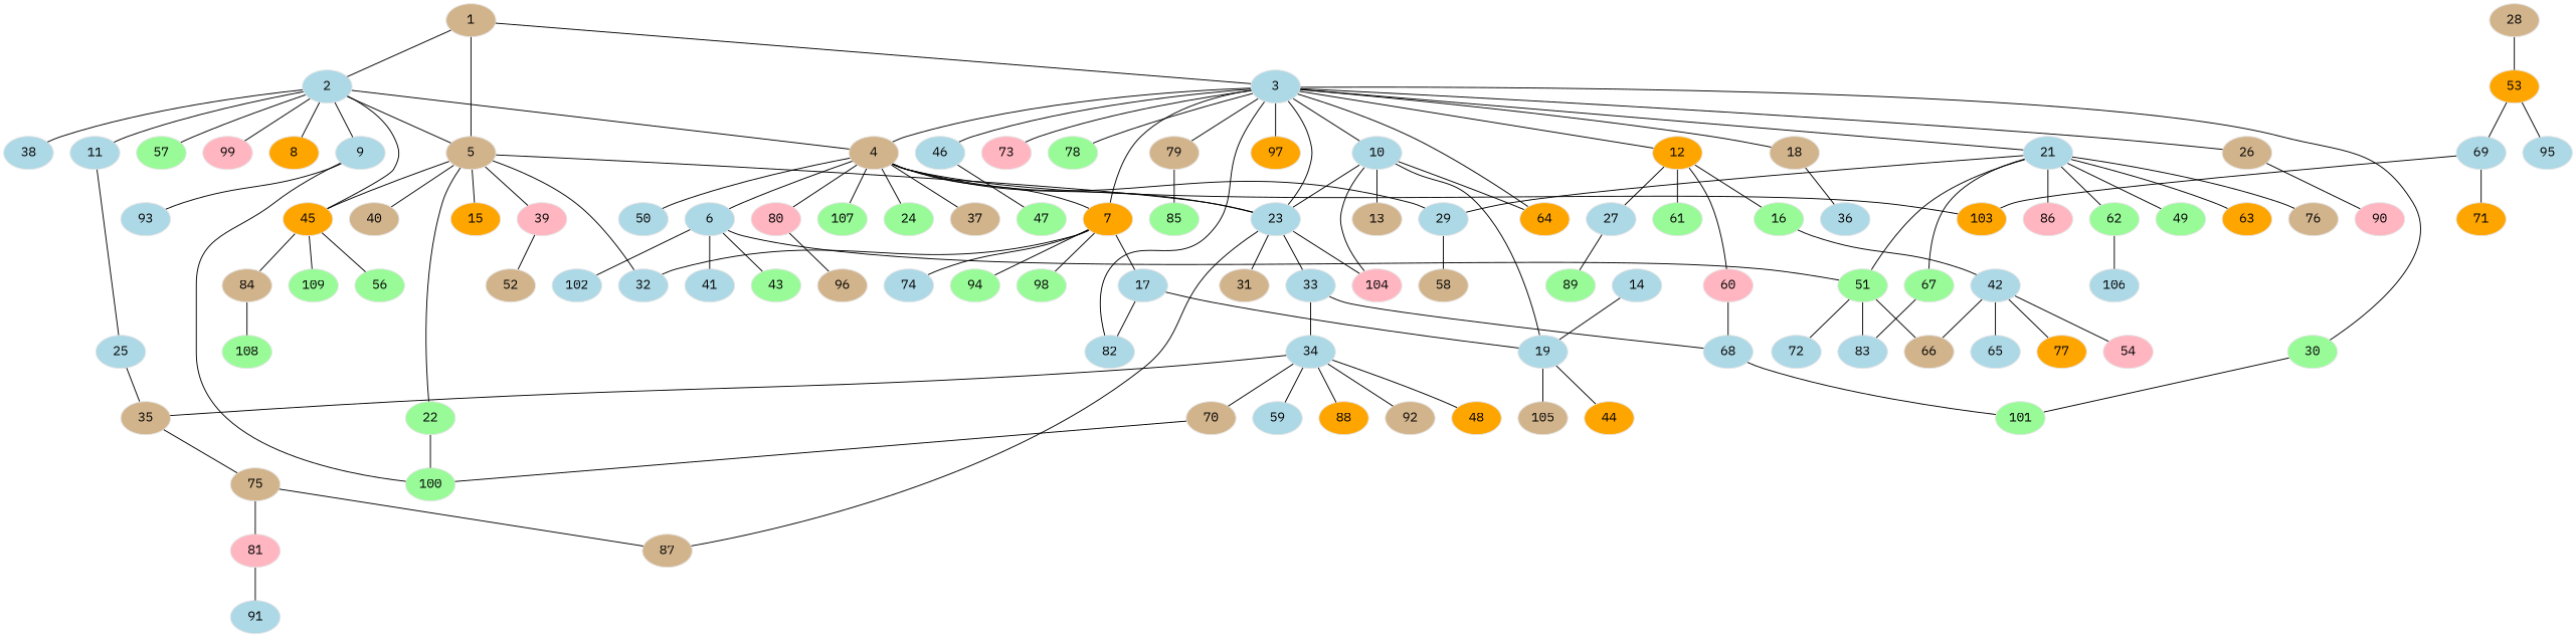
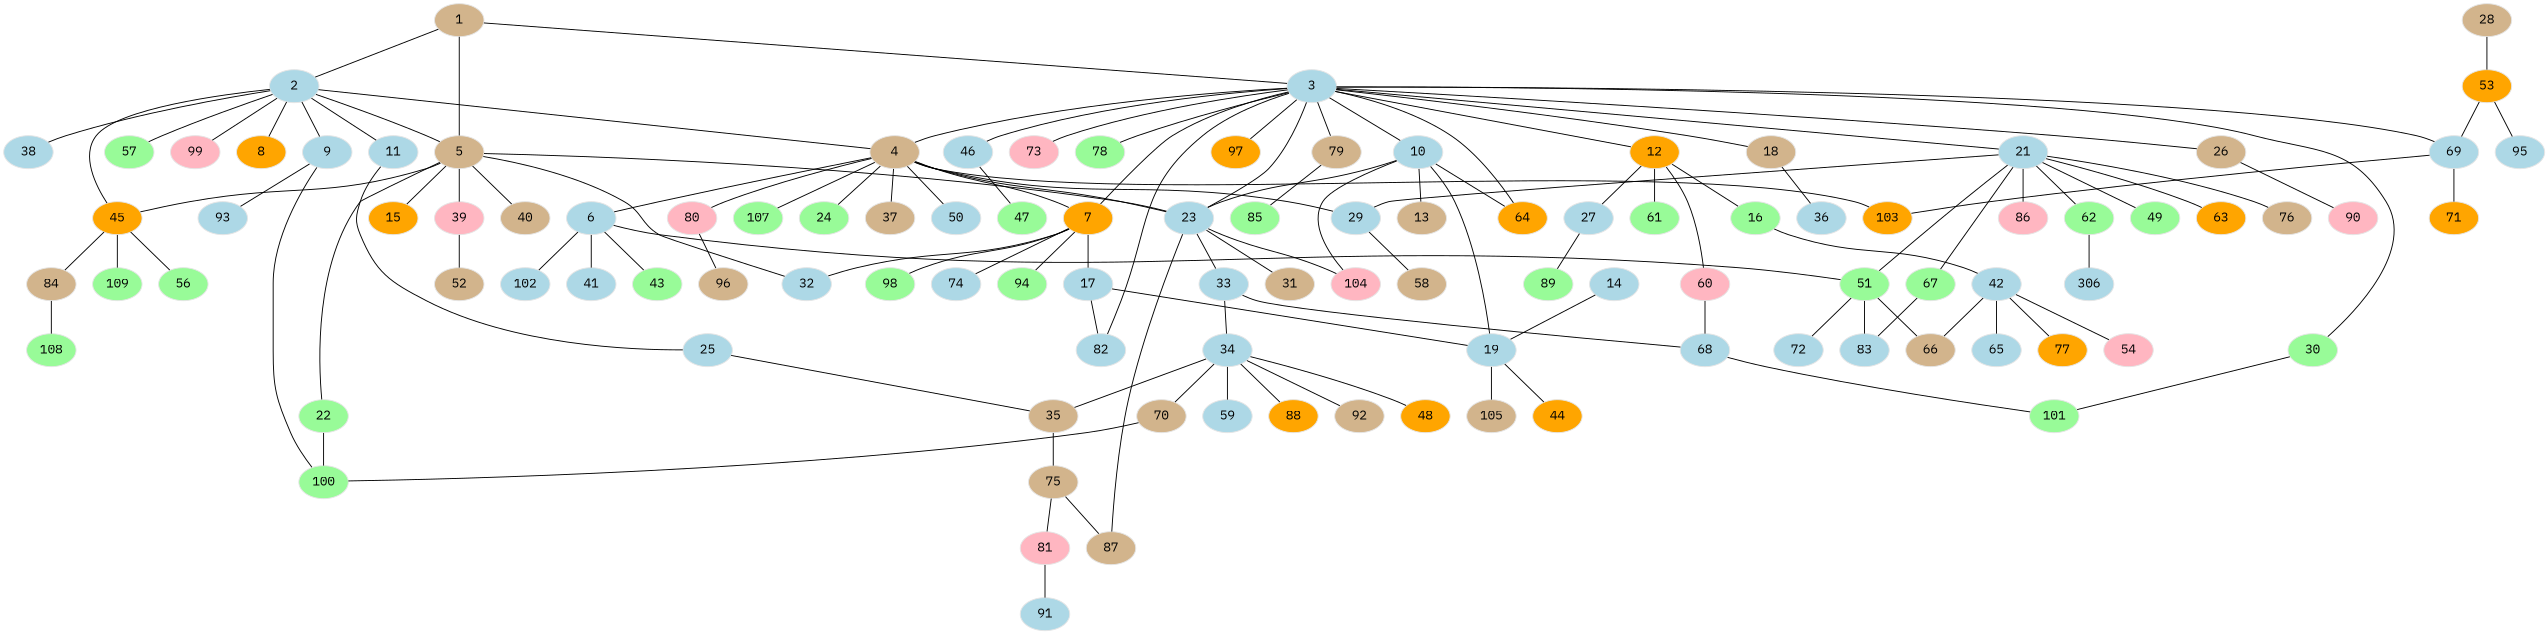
  graph {
    fontname="IBM Plex Mono"
    node [color=gray90 fillcolor=lightblue fontname="IBM Plex Mono" style=filled]
    edge [fontname="IBM Plex Mono"]
    1 [fillcolor=tan]
    2
    3
    5 [fillcolor=tan]
    4 [fillcolor=tan]
    8 [fillcolor=orange]
    9
    11
    38
    45 [fillcolor=orange]
    57 [fillcolor=palegreen]
    99 [fillcolor=lightpink]
    7 [fillcolor=orange]
    10
    12 [fillcolor=orange]
    18 [fillcolor=tan]
    21
    23
    26 [fillcolor=tan]
    30 [fillcolor=palegreen]
    46
    64 [fillcolor=orange]
    69
    73 [fillcolor=lightpink]
    78 [fillcolor=palegreen]
    79 [fillcolor=tan]
    82
    97 [fillcolor=orange]
    15 [fillcolor=orange]
    22 [fillcolor=palegreen]
    32
    39 [fillcolor=lightpink]
    40 [fillcolor=tan]
    6
    24 [fillcolor=palegreen]
    29
    37 [fillcolor=tan]
    50
    80 [fillcolor=lightpink]
    103 [fillcolor=orange]
    107 [fillcolor=palegreen]
    93
    100 [fillcolor=palegreen]
    25
    14
    19
    56 [fillcolor=palegreen]
    84 [fillcolor=tan]
    109 [fillcolor=palegreen]
    17
    74
    94 [fillcolor=palegreen]
    98 [fillcolor=palegreen]
    13 [fillcolor=tan]
    104 [fillcolor=lightpink]
    16 [fillcolor=palegreen]
    27
    60 [fillcolor=lightpink]
    61 [fillcolor=palegreen]
    36
    51 [fillcolor=palegreen]
    49 [fillcolor=palegreen]
    62 [fillcolor=palegreen]
    63 [fillcolor=orange]
    67 [fillcolor=palegreen]
    76 [fillcolor=tan]
    86 [fillcolor=lightpink]
    31 [fillcolor=tan]
    33
    87 [fillcolor=tan]
    90 [fillcolor=lightpink]
    101 [fillcolor=palegreen]
    47 [fillcolor=palegreen]
    71 [fillcolor=orange]
    85 [fillcolor=palegreen]
    41
    43 [fillcolor=palegreen]
    102
    58 [fillcolor=tan]
    96 [fillcolor=tan]
    52 [fillcolor=tan]
    66 [fillcolor=tan]
    72
    83
    44 [fillcolor=orange]
    105 [fillcolor=tan]
    35 [fillcolor=tan]
    42
    89 [fillcolor=palegreen]
    68
    54 [fillcolor=lightpink]
    65
    77 [fillcolor=orange]
    28 [fillcolor=tan]
    53 [fillcolor=orange]
-   106
+   106 [label=306]
    34
    75 [fillcolor=tan]
    95
    48 [fillcolor=orange]
    59
    70 [fillcolor=tan]
    88 [fillcolor=orange]
    92 [fillcolor=tan]
    81 [fillcolor=lightpink]
    108 [fillcolor=palegreen]
    91
    1 -- 2
    1 -- 3
    1 -- 5
    2 -- 5
    2 -- 4
    2 -- 8
    2 -- 9
    2 -- 11
    2 -- 38
    2 -- 45
    2 -- 57
    2 -- 99
    3 -- 4
    3 -- 7
    3 -- 10
    3 -- 12
    3 -- 18
    3 -- 21
    3 -- 23
    3 -- 26
    3 -- 30
    3 -- 46
    3 -- 64
+   3 -- 69
    3 -- 73
    3 -- 78
    3 -- 79
    3 -- 82
    3 -- 97
    5 -- 45
    5 -- 23
    5 -- 15
    5 -- 22
    5 -- 32
    5 -- 39
    5 -- 40
    4 -- 7
    4 -- 23
    4 -- 6
    4 -- 24
    4 -- 29
    4 -- 37
    4 -- 50
    4 -- 80
    4 -- 103
    4 -- 107
    9 -- 93
    9 -- 100
    11 -- 25
    45 -- 56
    45 -- 84
    45 -- 109
    7 -- 32
    7 -- 17
    7 -- 74
    7 -- 94
    7 -- 98
    10 -- 23
    10 -- 64
    10 -- 19
    10 -- 13
    10 -- 104
    12 -- 16
    12 -- 27
    12 -- 60
    12 -- 61
    18 -- 36
    21 -- 29
    21 -- 51
    21 -- 49
    21 -- 62
    21 -- 63
    21 -- 67
    21 -- 76
    21 -- 86
    23 -- 104
    23 -- 31
    23 -- 33
    23 -- 87
    26 -- 90
    30 -- 101
    46 -- 47
    69 -- 103
    69 -- 71
    79 -- 85
    22 -- 100
    39 -- 52
    6 -- 51
    6 -- 41
    6 -- 43
    6 -- 102
    29 -- 58
    80 -- 96
    25 -- 35
    14 -- 19
    19 -- 44
    19 -- 105
    84 -- 108
    17 -- 82
    17 -- 19
    16 -- 42
    27 -- 89
    60 -- 68
    51 -- 66
    51 -- 72
    51 -- 83
    62 -- 106
    67 -- 83
    33 -- 68
    33 -- 34
    35 -- 75
    42 -- 66
    42 -- 54
    42 -- 65
    42 -- 77
    68 -- 101
    28 -- 53
    53 -- 69
    53 -- 95
    34 -- 35
    34 -- 48
    34 -- 59
    34 -- 70
    34 -- 88
    34 -- 92
    75 -- 87
    75 -- 81
    70 -- 100
    81 -- 91
  }
